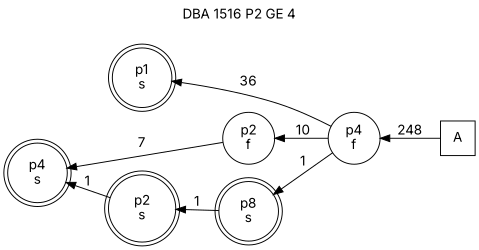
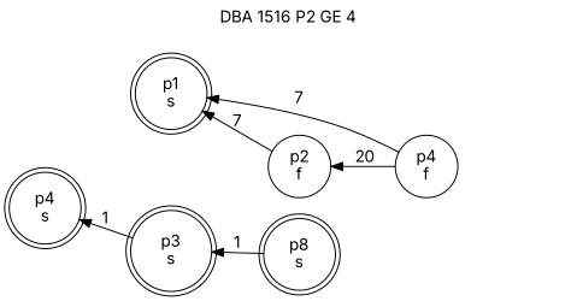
  digraph {
    fontname=Inter
    label=" DBA 1516 P2 GE 4 "
    labelloc=tl
    rankdir=RL
    node [fontname=Inter shape=doublecircle]
    edge [fontname=Inter]
-   n1 [label=A shape=square]
    n2 [label="p4\nf" shape=circle]
    n3 [label="p1\ns"]
    n4 [label="p2\nf" shape=circle]
    n5 [label="p8\ns"]
-   n6 [label="p2\ns"]
+   n6 [label="p3\ns"]
    n7 [label="p4\ns"]
-   n1 -> n2 [label=248]
-   n2 -> n3 [label=36]
-   n2 -> n4 [label=10]
-   n2 -> n5 [label=1]
-   n4 -> n7 [label=7]
+   n2 -> n3 [label=7]
+   n2 -> n4 [label=20]
+   n4 -> n3 [label=7]
    n5 -> n6 [label=1]
    n6 -> n7 [label=1]
  }
